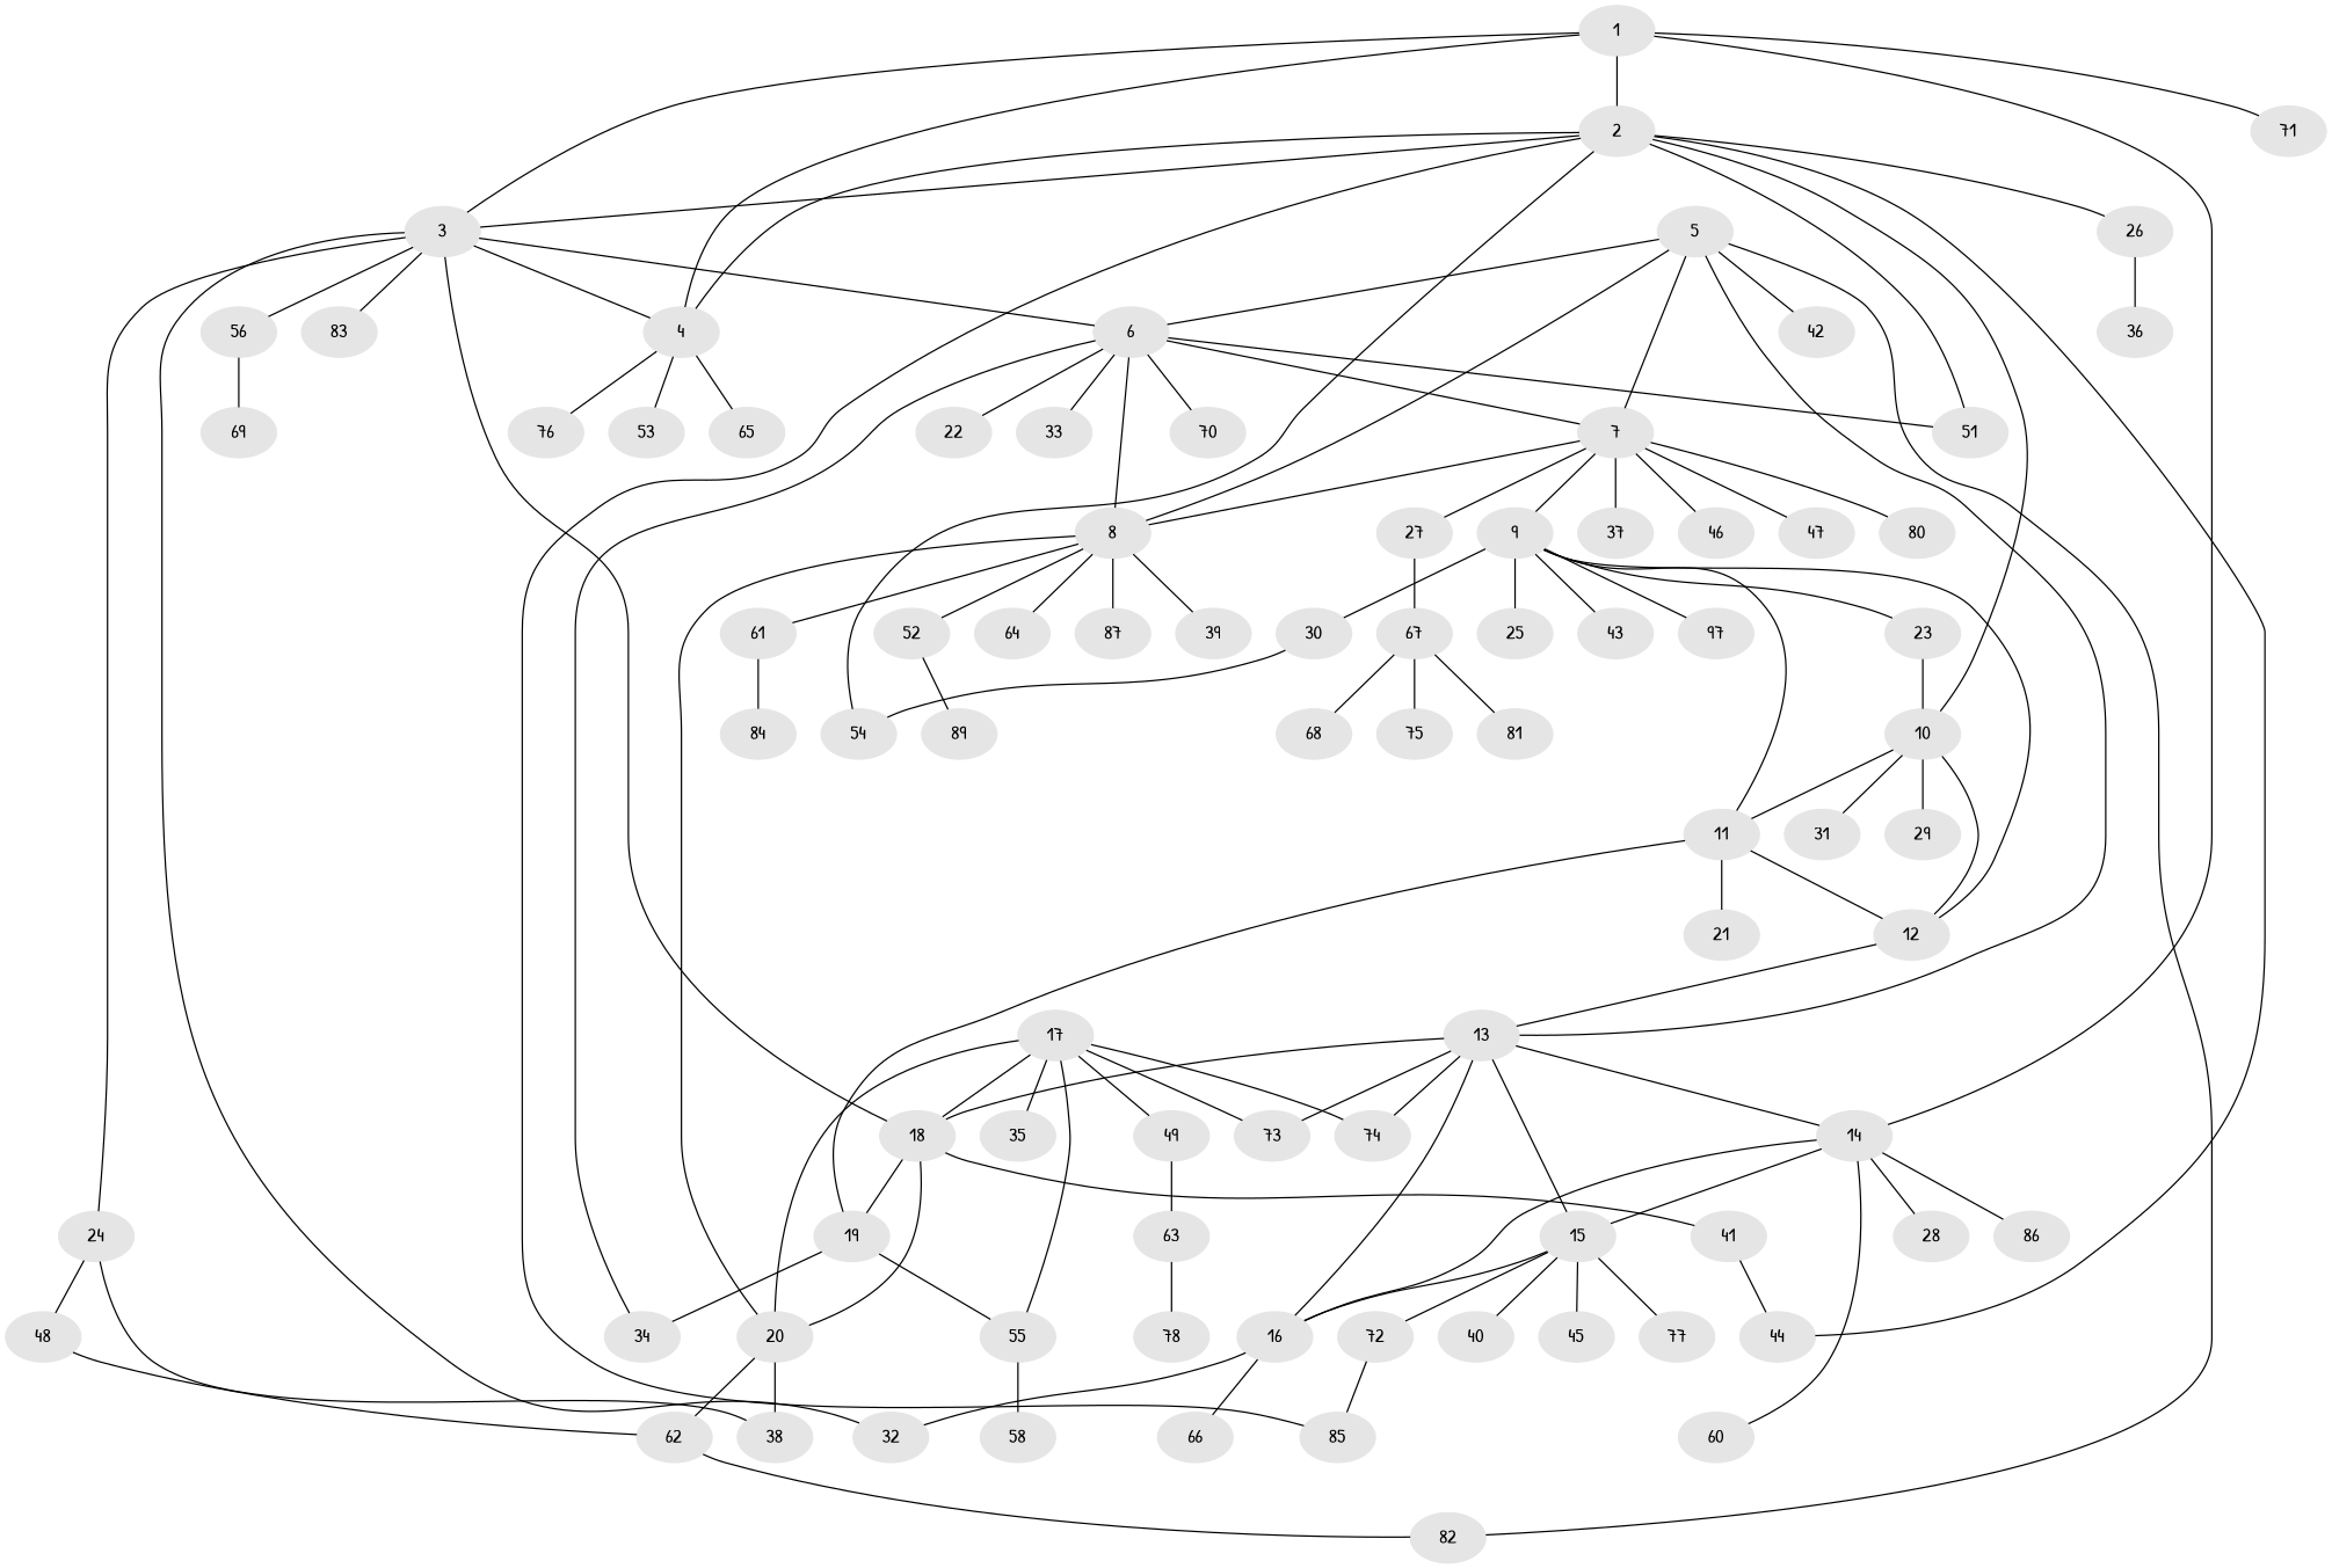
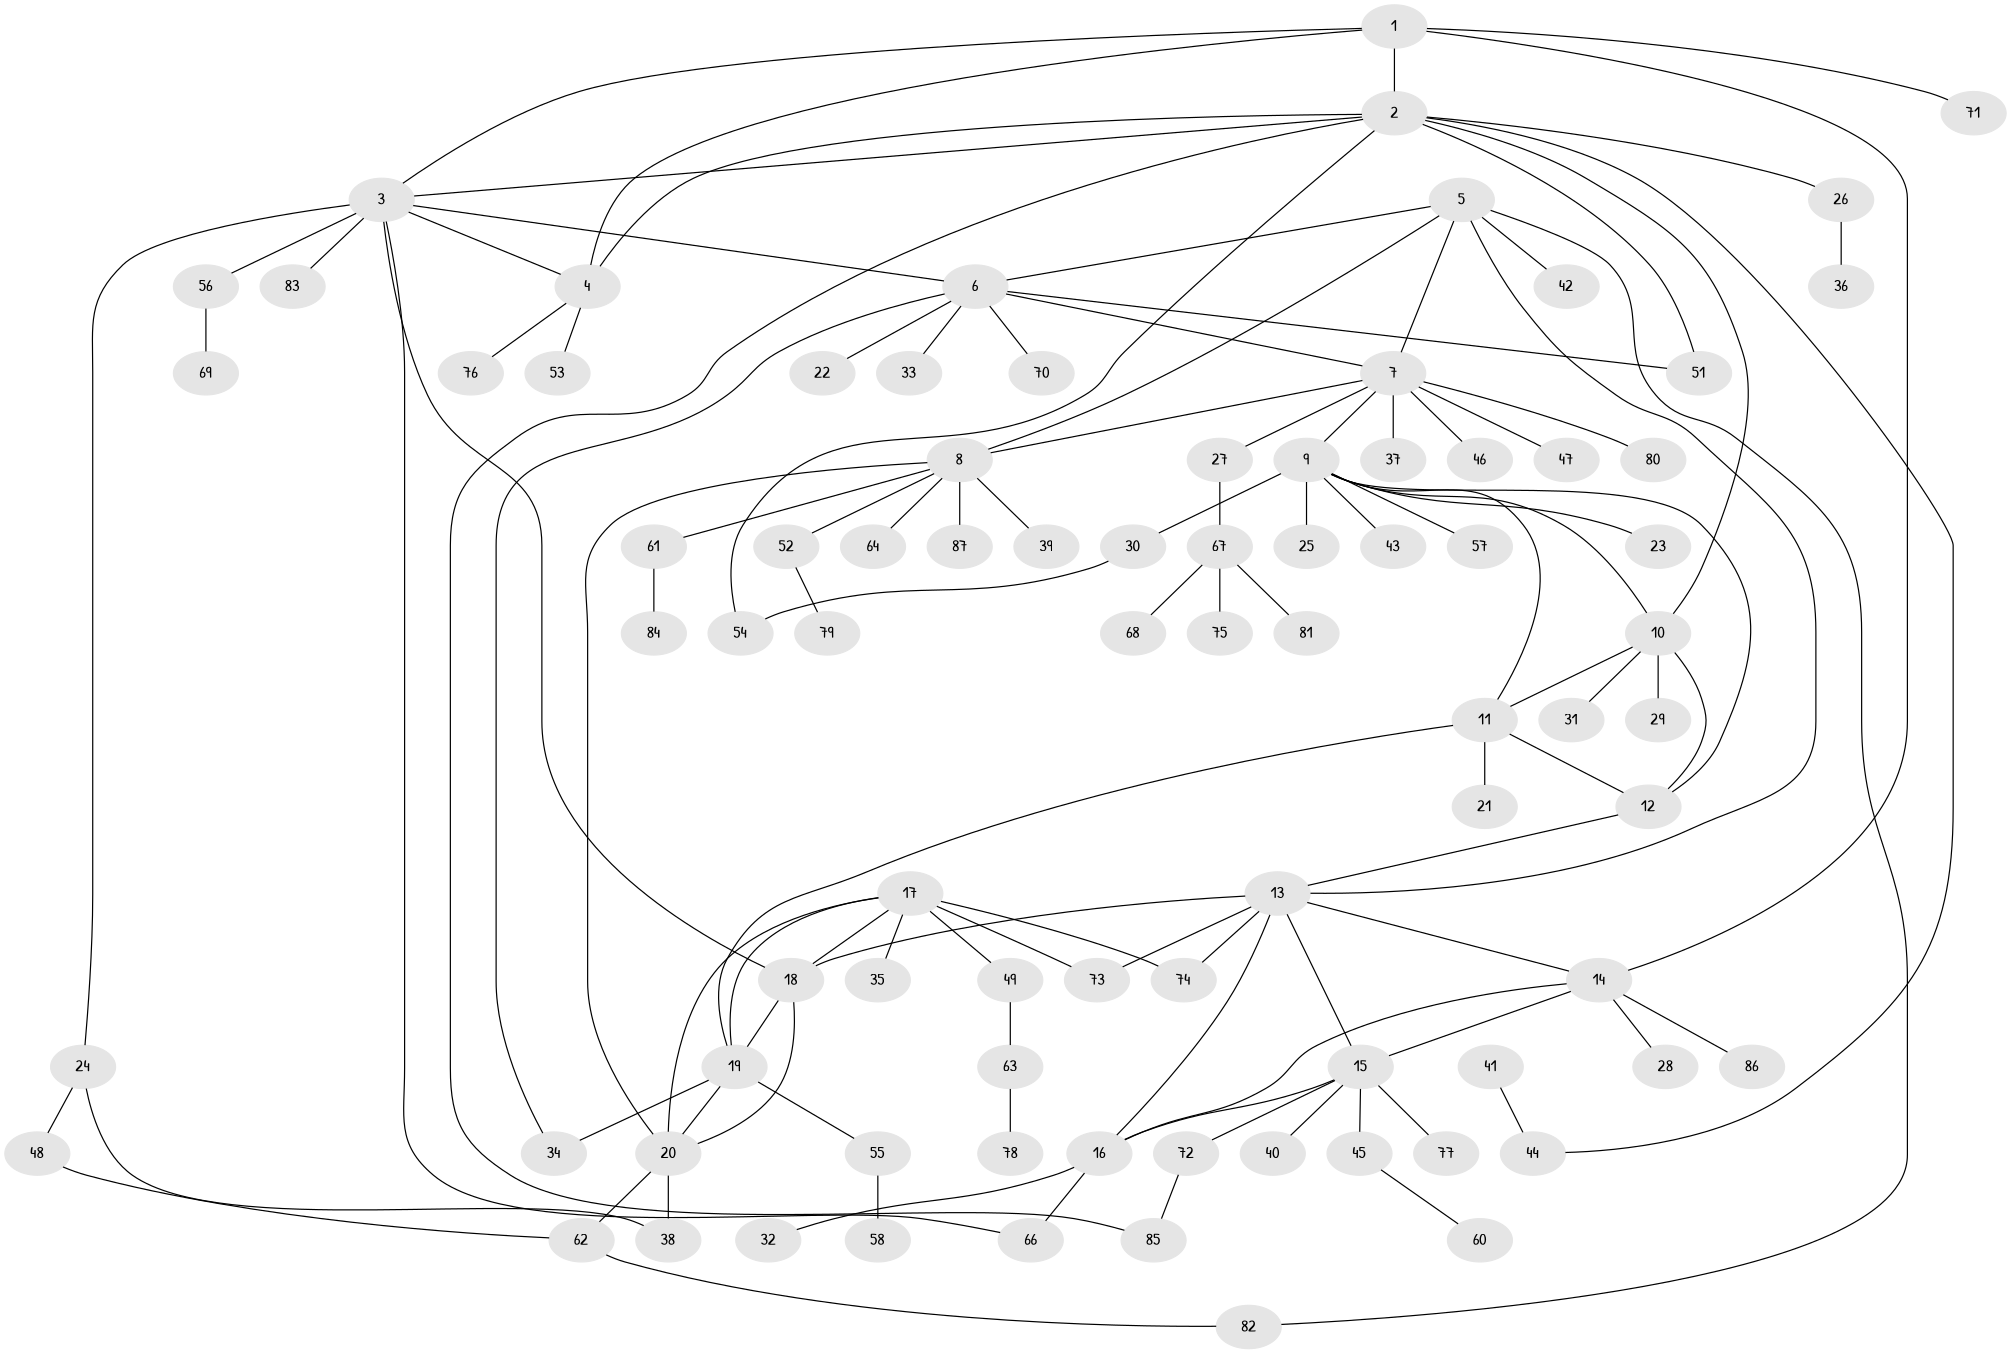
  graph {
    fontname="Patrick Hand"
    node [color=gray90 fontname="Patrick Hand" style=filled]
    edge [fontname="Patrick Hand"]
    1
    2
    3
    4
    14
    71
    10
    26
    44
    51
    54
    85
    6
    18
    24
    56
    66
    83
    53
-   65
    76
    15
    16
    28
    60
    86
    11
    12
    29
    31
    36
    7
    8
    22
    33
    34
    70
    20
    19
    41
    38
    48
    69
    5
    13
    42
    82
    9
    27
    37
    46
    47
    80
    39
    52
    61
    64
    87
    73
    74
    23
    25
    30
    43
-   57 [label=97]
+   57
    67
    62
-   79 [label=89]
+   79
    84
    21
    55
    40
    45
    72
    77
    32
    17
    35
    49
    63
    58
    68
    75
    81
    78
    1 -- 2
    1 -- 3
    1 -- 4
    1 -- 14
    1 -- 71
    2 -- 3
    2 -- 4
    2 -- 10
    2 -- 26
    2 -- 44
    2 -- 51
    2 -- 54
    2 -- 85
    3 -- 4
    3 -- 6
    3 -- 18
    3 -- 24
    3 -- 56
-   3 -- 32
+   3 -- 66
    3 -- 83
    4 -- 53
-   4 -- 65
    4 -- 76
    14 -- 15
    14 -- 16
    14 -- 28
-   14 -- 60
+   45 -- 60
    14 -- 86
    10 -- 11
    10 -- 12
    10 -- 29
    10 -- 31
    26 -- 36
    6 -- 51
    6 -- 7
-   6 -- 8
    6 -- 22
    6 -- 33
    6 -- 34
    6 -- 70
    18 -- 20
    18 -- 19
-   18 -- 41
    24 -- 38
    24 -- 48
    56 -- 69
    15 -- 16
    15 -- 40
    15 -- 45
    15 -- 72
    15 -- 77
    16 -- 66
    16 -- 32
    11 -- 12
    11 -- 19
    11 -- 21
    12 -- 13
    7 -- 8
    7 -- 9
    7 -- 27
    7 -- 37
    7 -- 46
    7 -- 47
    7 -- 80
    8 -- 20
    8 -- 39
    8 -- 52
    8 -- 61
    8 -- 64
    8 -- 87
    20 -- 38
    20 -- 62
    19 -- 34
+   19 -- 20
    19 -- 55
    41 -- 44
    48 -- 62
    5 -- 6
    5 -- 7
    5 -- 8
    5 -- 13
    5 -- 42
    5 -- 82
    13 -- 14
    13 -- 18
    13 -- 15
    13 -- 16
    13 -- 73
    13 -- 74
-   23 -- 10
+   9 -- 10
    9 -- 11
    9 -- 12
    9 -- 23
    9 -- 25
    9 -- 30
    9 -- 43
    9 -- 57
    27 -- 67
    52 -- 79
    61 -- 84
    30 -- 54
    67 -- 68
    67 -- 75
    67 -- 81
    62 -- 82
    55 -- 58
    72 -- 85
    17 -- 18
    17 -- 20
-   17 -- 55
+   17 -- 19
    17 -- 73
    17 -- 74
    17 -- 35
    17 -- 49
    49 -- 63
    63 -- 78
  }
